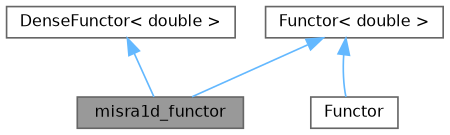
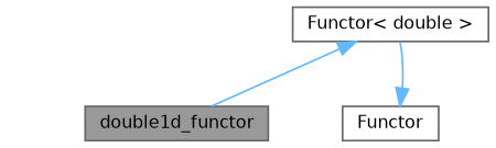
  digraph {
    node [color=gray40 fillcolor=white fontname=Helvetica fontsize=10 shape=box style=filled]
    edge [color=steelblue1 dir=back fontname=Helvetica fontsize=10 labelfontname=Helvetica labelfontsize=10 style=solid]
-   n1 [fillcolor=grey60 fontcolor=black height=0.2 label=misra1d_functor width=0.4]
-   n2 [height=0.2 label="DenseFunctor\< double \>" width=0.4]
+   n1 [fillcolor=grey60 fontcolor=black height=0.2 label=double1d_functor width=0.4]
    n3 [height=0.2 label="Functor\< double \>" width=0.4]
    n4 [height=0.2 label=Functor width=0.4]
-   n2 -> n1
    n3 -> n1
-   n3 -> n4
+   n4 -> n3
  }
